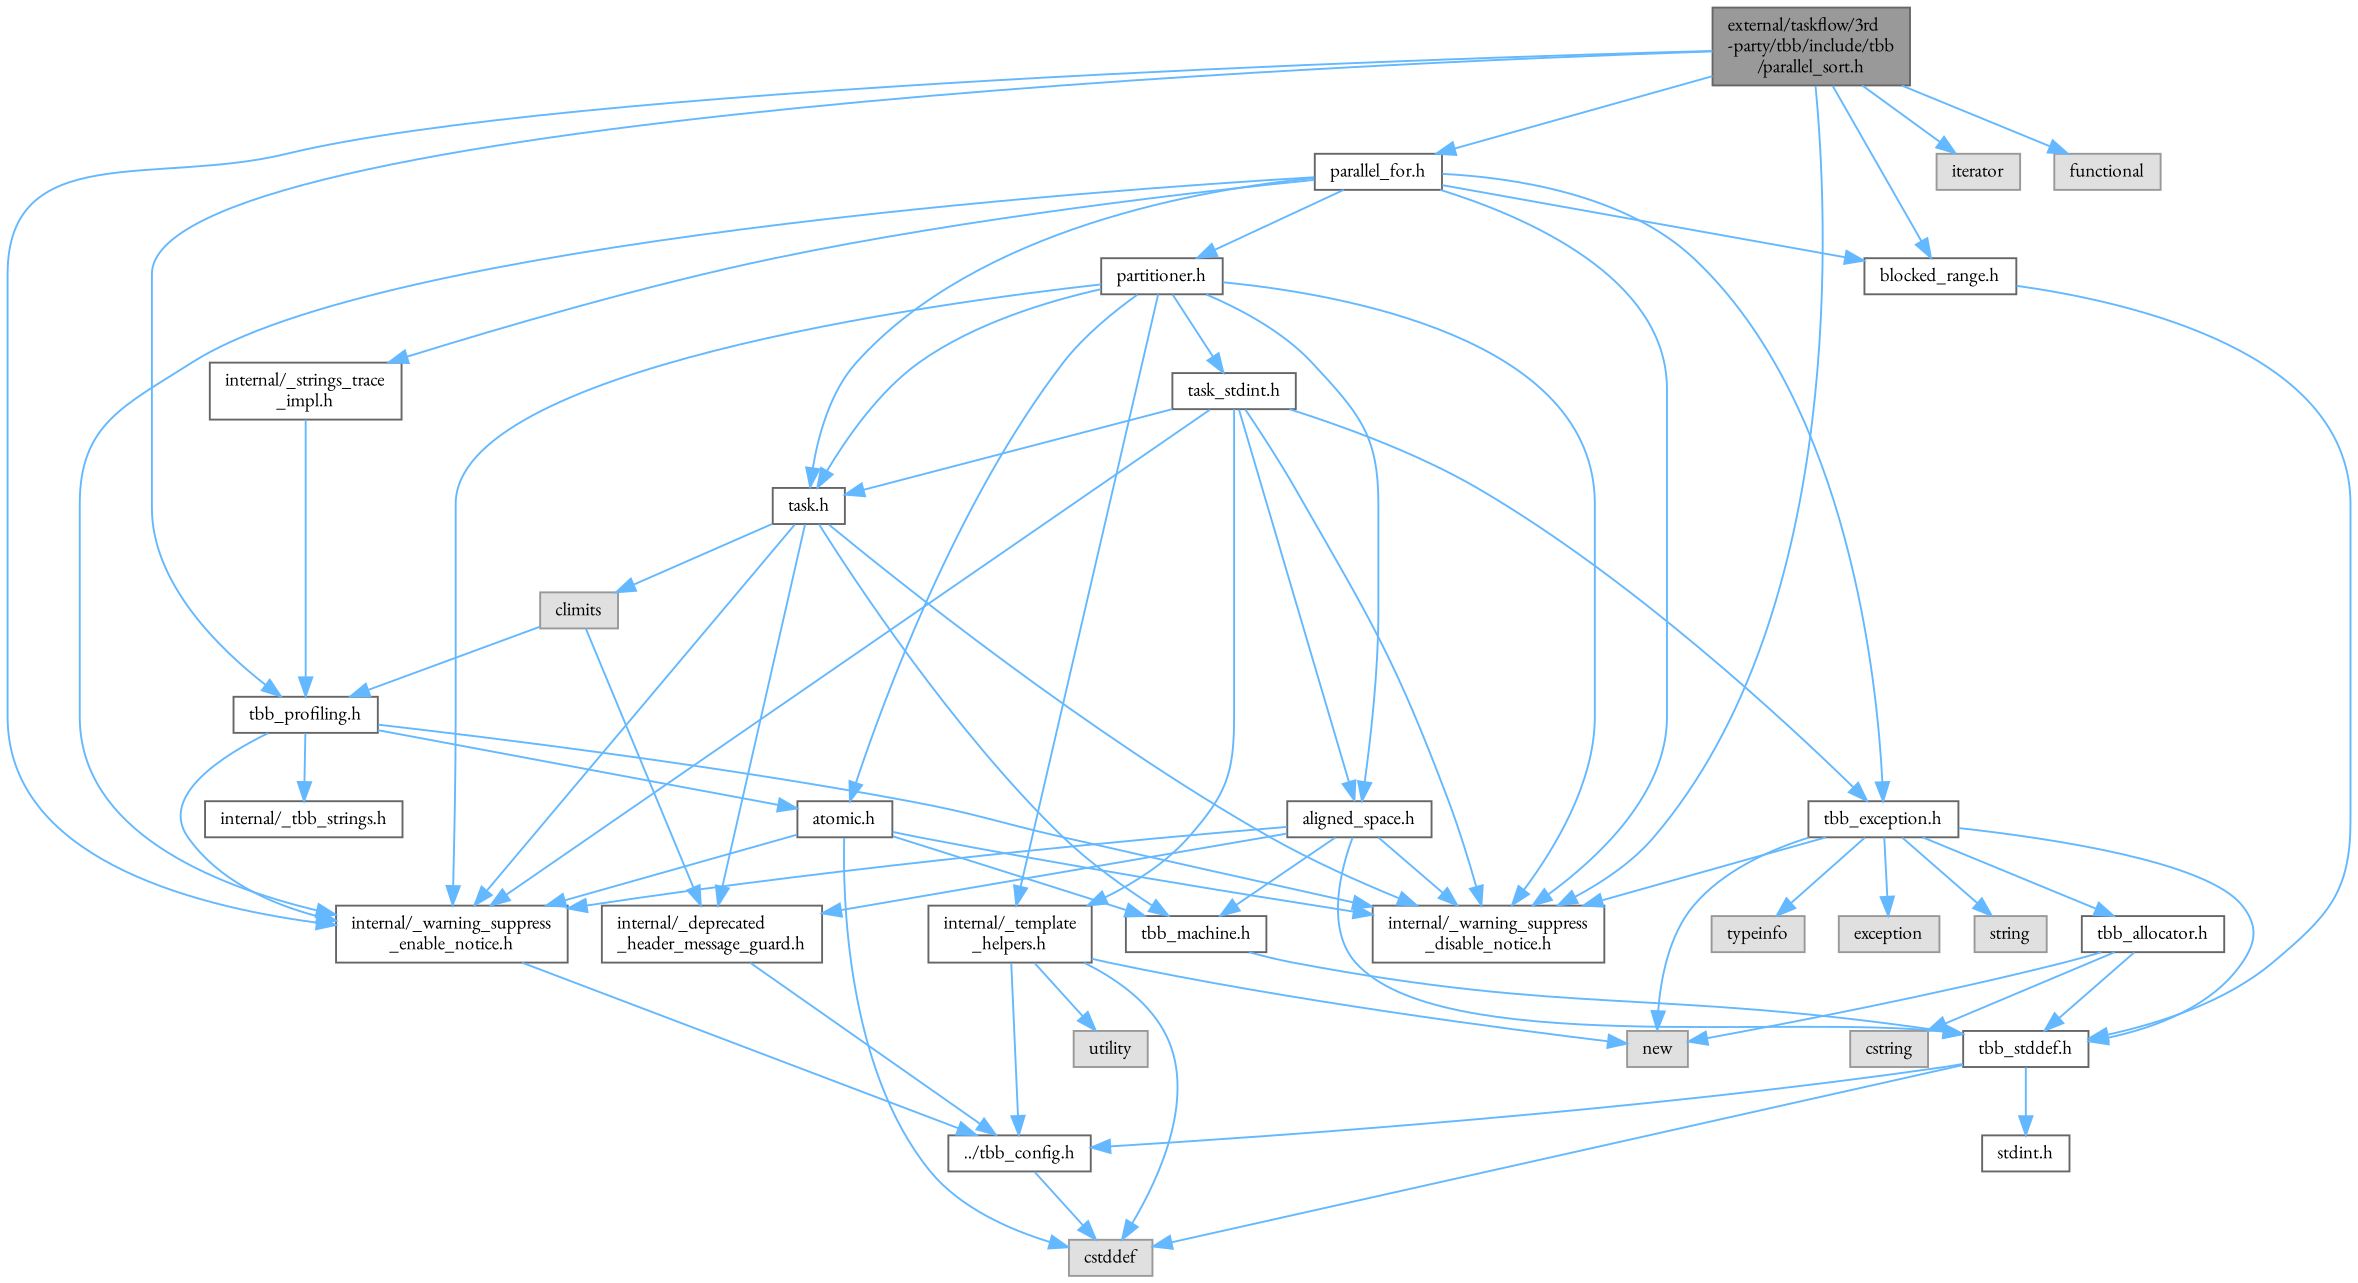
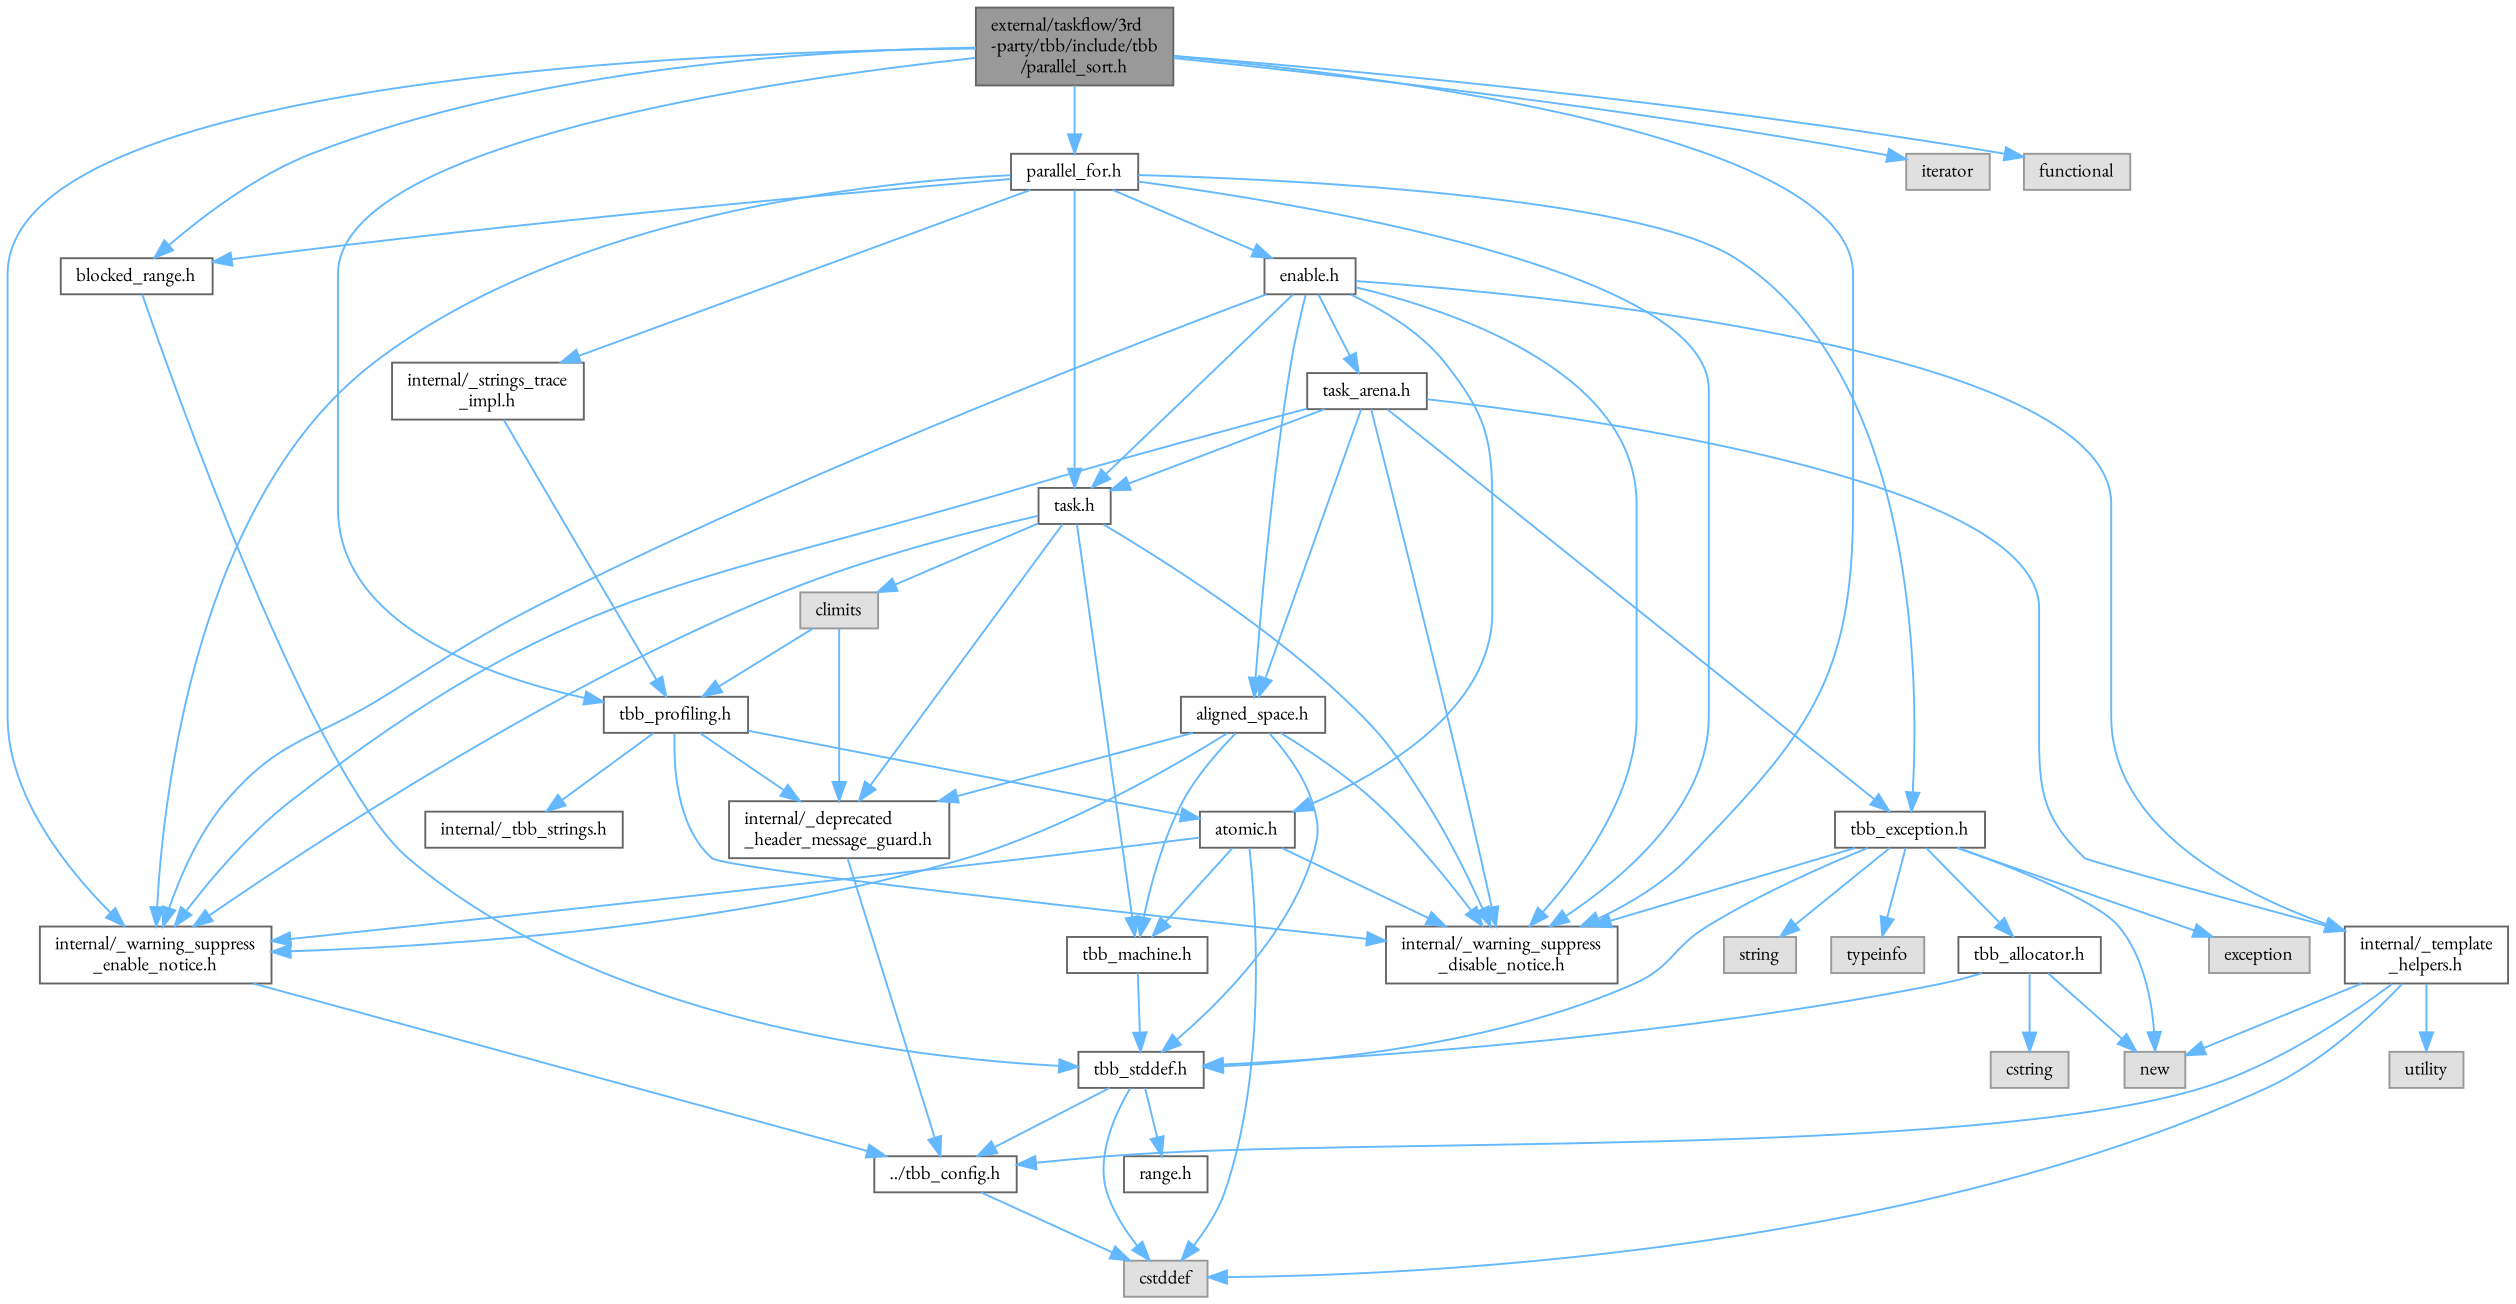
  digraph {
    fontname="EB Garamond"
    node [color=grey40 fillcolor=white fontname="EB Garamond" fontsize=10 shape=box style=filled]
    edge [color=steelblue1 fontname="EB Garamond" fontsize=10 labelfontname=Helvetica labelfontsize=10 style=solid]
    n1 [color=gray40 fillcolor=grey60 fontcolor=black height=0.2 label="external/taskflow/3rd\l-party/tbb/include/tbb\l/parallel_sort.h" width=0.4]
    n2 [height=0.2 label="internal/_warning_suppress\l_enable_notice.h" width=0.4]
    n3 [height=0.2 label="parallel_for.h" width=0.4]
    n4 [height=0.2 label="tbb_profiling.h" width=0.4]
    n5 [height=0.2 label="internal/_warning_suppress\l_disable_notice.h" width=0.4]
    n6 [height=0.2 label="blocked_range.h" width=0.4]
    n7 [color=grey60 fillcolor="#E0E0E0" height=0.2 label=iterator width=0.4]
    n8 [color=grey60 fillcolor="#E0E0E0" height=0.2 label=functional width=0.4]
    n9 [height=0.2 label="../tbb_config.h" width=0.4]
    n10 [height=0.2 label="task.h" width=0.4]
-   n11 [height=0.2 label="partitioner.h" width=0.4]
+   n11 [height=0.2 label="enable.h" width=0.4]
    n12 [height=0.2 label="tbb_exception.h" width=0.4]
    n13 [height=0.2 label="internal/_strings_trace\l_impl.h" width=0.4]
    n14 [height=0.2 label="internal/_tbb_strings.h" width=0.4]
    n15 [height=0.2 label="atomic.h" width=0.4]
    n16 [height=0.2 label="tbb_stddef.h" width=0.4]
    n17 [color=grey60 fillcolor="#E0E0E0" height=0.2 label=cstddef width=0.4]
    n18 [color=grey60 fillcolor="#E0E0E0" height=0.2 label=new width=0.4]
    n19 [height=0.2 label="internal/_deprecated\l_header_message_guard.h" width=0.4]
    n20 [height=0.2 label="tbb_machine.h" width=0.4]
    n21 [color=grey60 fillcolor="#E0E0E0" height=0.2 label=climits width=0.4]
-   n22 [height=0.2 label="task_stdint.h" width=0.4]
+   n22 [height=0.2 label="task_arena.h" width=0.4]
    n23 [height=0.2 label="internal/_template\l_helpers.h" width=0.4]
    n24 [height=0.2 label="aligned_space.h" width=0.4]
    n25 [color=grey60 fillcolor="#E0E0E0" height=0.2 label=exception width=0.4]
    n26 [color=grey60 fillcolor="#E0E0E0" height=0.2 label=string width=0.4]
    n27 [height=0.2 label="tbb_allocator.h" width=0.4]
    n28 [color=grey60 fillcolor="#E0E0E0" height=0.2 label=typeinfo width=0.4]
-   n29 [height=0.2 label="stdint.h" width=0.4]
+   n29 [height=0.2 label="range.h" width=0.4]
    n30 [color=grey60 fillcolor="#E0E0E0" height=0.2 label=utility width=0.4]
    n31 [color=grey60 fillcolor="#E0E0E0" height=0.2 label=cstring width=0.4]
    n1 -> n2
    n1 -> n3
    n1 -> n4
    n1 -> n5
    n1 -> n6
    n1 -> n7
    n1 -> n8
    n2 -> n9
    n3 -> n2
    n3 -> n5
    n3 -> n6
    n3 -> n10
    n3 -> n11
    n3 -> n12
    n3 -> n13
-   n4 -> n2
+   n4 -> n19
    n4 -> n5
    n4 -> n14
    n4 -> n15
    n6 -> n16
    n9 -> n17
    n10 -> n2
    n10 -> n5
    n10 -> n19
    n10 -> n20
    n10 -> n21
    n11 -> n2
    n11 -> n5
    n11 -> n10
    n11 -> n15
    n11 -> n22
    n11 -> n23
    n11 -> n24
    n12 -> n5
    n12 -> n16
    n12 -> n18
    n12 -> n25
    n12 -> n26
    n12 -> n27
    n12 -> n28
    n13 -> n4
    n15 -> n2
    n15 -> n5
    n15 -> n17
    n15 -> n20
    n16 -> n9
    n16 -> n17
    n16 -> n29
    n19 -> n9
    n20 -> n16
    n21 -> n4
    n21 -> n19
    n22 -> n2
    n22 -> n5
    n22 -> n10
    n22 -> n12
    n22 -> n23
    n22 -> n24
    n23 -> n9
    n23 -> n17
    n23 -> n18
    n23 -> n30
    n24 -> n2
    n24 -> n5
    n24 -> n16
    n24 -> n19
    n24 -> n20
    n27 -> n16
    n27 -> n18
    n27 -> n31
  }
